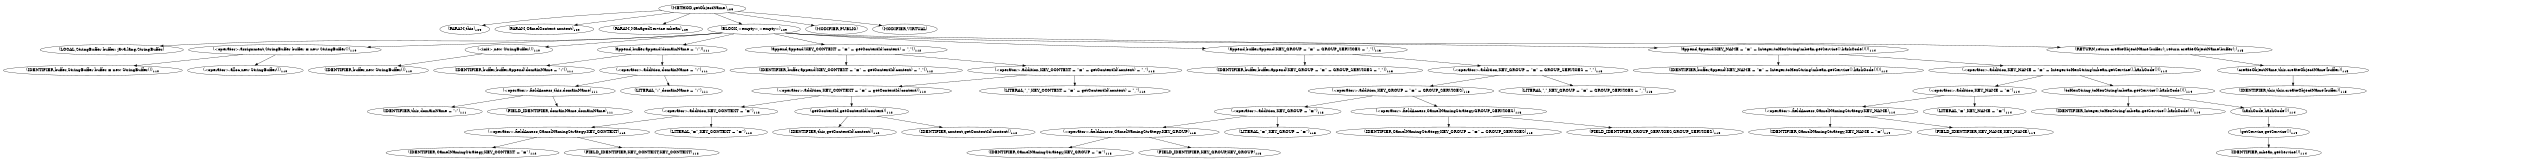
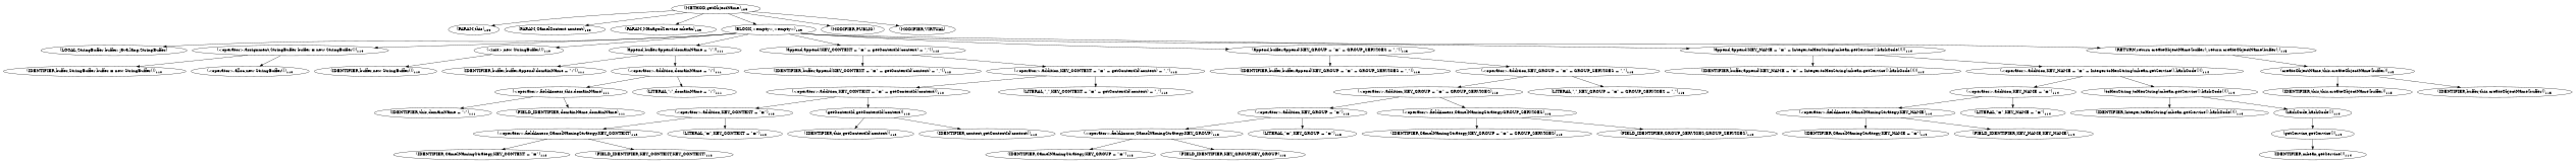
  digraph {
    fontname="DejaVu Serif"
    node [fontname="DejaVu Serif"]
    edge [fontname="DejaVu Serif"]
    n1 [label=<(METHOD,getObjectName)<SUB>109</SUB>>]
    n2 [label=<(PARAM,this)<SUB>109</SUB>>]
    n3 [label=<(PARAM,CamelContext context)<SUB>109</SUB>>]
    n4 [label=<(PARAM,ManagedService mbean)<SUB>109</SUB>>]
    n5 [label=<(BLOCK,&lt;empty&gt;,&lt;empty&gt;)<SUB>109</SUB>>]
    n6 [label=<(MODIFIER,PUBLIC)>]
    n7 [label=<(MODIFIER,VIRTUAL)>]
    n8 [label=<(LOCAL,StringBuffer buffer: java.lang.StringBuffer)>]
    n9 [label=<(&lt;operator&gt;.assignment,StringBuffer buffer = new StringBuffer())<SUB>110</SUB>>]
    n10 [label=<(&lt;init&gt;,new StringBuffer())<SUB>110</SUB>>]
    n11 [label=<(append,buffer.append(domainName + &quot;:&quot;))<SUB>111</SUB>>]
    n12 [label=<(append,append(KEY_CONTEXT + &quot;=&quot; + getContextId(context) + &quot;,&quot;))<SUB>112</SUB>>]
    n13 [label=<(append,buffer.append(KEY_GROUP + &quot;=&quot; + GROUP_SERVICES + &quot;,&quot;))<SUB>113</SUB>>]
    n14 [label=<(append,append(KEY_NAME + &quot;=&quot; + Integer.toHexString(mbean.getService().hashCode())))<SUB>114</SUB>>]
    n15 [label=<(RETURN,return createObjectName(buffer);,return createObjectName(buffer);)<SUB>115</SUB>>]
    n16 [label=<(IDENTIFIER,buffer,StringBuffer buffer = new StringBuffer())<SUB>110</SUB>>]
    n17 [label=<(&lt;operator&gt;.alloc,new StringBuffer())<SUB>110</SUB>>]
    n18 [label=<(IDENTIFIER,buffer,new StringBuffer())<SUB>110</SUB>>]
    n19 [label=<(IDENTIFIER,buffer,buffer.append(domainName + &quot;:&quot;))<SUB>111</SUB>>]
    n20 [label=<(&lt;operator&gt;.addition,domainName + &quot;:&quot;)<SUB>111</SUB>>]
    n21 [label=<(IDENTIFIER,buffer,append(KEY_CONTEXT + &quot;=&quot; + getContextId(context) + &quot;,&quot;))<SUB>112</SUB>>]
    n22 [label=<(&lt;operator&gt;.addition,KEY_CONTEXT + &quot;=&quot; + getContextId(context) + &quot;,&quot;)<SUB>112</SUB>>]
    n23 [label=<(IDENTIFIER,buffer,buffer.append(KEY_GROUP + &quot;=&quot; + GROUP_SERVICES + &quot;,&quot;))<SUB>113</SUB>>]
    n24 [label=<(&lt;operator&gt;.addition,KEY_GROUP + &quot;=&quot; + GROUP_SERVICES + &quot;,&quot;)<SUB>113</SUB>>]
    n25 [label=<(IDENTIFIER,buffer,append(KEY_NAME + &quot;=&quot; + Integer.toHexString(mbean.getService().hashCode())))<SUB>114</SUB>>]
    n26 [label=<(&lt;operator&gt;.addition,KEY_NAME + &quot;=&quot; + Integer.toHexString(mbean.getService().hashCode()))<SUB>114</SUB>>]
    n27 [label=<(createObjectName,this.createObjectName(buffer))<SUB>115</SUB>>]
    n28 [label=<(&lt;operator&gt;.fieldAccess,this.domainName)<SUB>111</SUB>>]
    n29 [label=<(LITERAL,&quot;:&quot;,domainName + &quot;:&quot;)<SUB>111</SUB>>]
    n30 [label=<(IDENTIFIER,this,domainName + &quot;:&quot;)<SUB>111</SUB>>]
    n31 [label=<(FIELD_IDENTIFIER,domainName,domainName)<SUB>111</SUB>>]
    n32 [label=<(&lt;operator&gt;.addition,KEY_CONTEXT + &quot;=&quot; + getContextId(context))<SUB>112</SUB>>]
    n33 [label=<(LITERAL,&quot;,&quot;,KEY_CONTEXT + &quot;=&quot; + getContextId(context) + &quot;,&quot;)<SUB>112</SUB>>]
    n34 [label=<(&lt;operator&gt;.addition,KEY_CONTEXT + &quot;=&quot;)<SUB>112</SUB>>]
    n35 [label=<(getContextId,getContextId(context))<SUB>112</SUB>>]
    n36 [label=<(&lt;operator&gt;.fieldAccess,CamelNamingStrategy.KEY_CONTEXT)<SUB>112</SUB>>]
    n37 [label=<(LITERAL,&quot;=&quot;,KEY_CONTEXT + &quot;=&quot;)<SUB>112</SUB>>]
    n38 [label=<(IDENTIFIER,this,getContextId(context))<SUB>112</SUB>>]
    n39 [label=<(IDENTIFIER,context,getContextId(context))<SUB>112</SUB>>]
    n40 [label=<(IDENTIFIER,CamelNamingStrategy,KEY_CONTEXT + &quot;=&quot;)<SUB>112</SUB>>]
    n41 [label=<(FIELD_IDENTIFIER,KEY_CONTEXT,KEY_CONTEXT)<SUB>112</SUB>>]
    n42 [label=<(&lt;operator&gt;.addition,KEY_GROUP + &quot;=&quot; + GROUP_SERVICES)<SUB>113</SUB>>]
    n43 [label=<(LITERAL,&quot;,&quot;,KEY_GROUP + &quot;=&quot; + GROUP_SERVICES + &quot;,&quot;)<SUB>113</SUB>>]
    n44 [label=<(&lt;operator&gt;.addition,KEY_GROUP + &quot;=&quot;)<SUB>113</SUB>>]
    n45 [label=<(&lt;operator&gt;.fieldAccess,CamelNamingStrategy.GROUP_SERVICES)<SUB>113</SUB>>]
    n46 [label=<(&lt;operator&gt;.fieldAccess,CamelNamingStrategy.KEY_GROUP)<SUB>113</SUB>>]
    n47 [label=<(LITERAL,&quot;=&quot;,KEY_GROUP + &quot;=&quot;)<SUB>113</SUB>>]
    n48 [label=<(IDENTIFIER,CamelNamingStrategy,KEY_GROUP + &quot;=&quot; + GROUP_SERVICES)<SUB>113</SUB>>]
    n49 [label=<(FIELD_IDENTIFIER,GROUP_SERVICES,GROUP_SERVICES)<SUB>113</SUB>>]
    n50 [label=<(IDENTIFIER,CamelNamingStrategy,KEY_GROUP + &quot;=&quot;)<SUB>113</SUB>>]
    n51 [label=<(FIELD_IDENTIFIER,KEY_GROUP,KEY_GROUP)<SUB>113</SUB>>]
    n52 [label=<(&lt;operator&gt;.addition,KEY_NAME + &quot;=&quot;)<SUB>114</SUB>>]
    n53 [label=<(toHexString,toHexString(mbean.getService().hashCode()))<SUB>114</SUB>>]
    n54 [label=<(&lt;operator&gt;.fieldAccess,CamelNamingStrategy.KEY_NAME)<SUB>114</SUB>>]
    n55 [label=<(LITERAL,&quot;=&quot;,KEY_NAME + &quot;=&quot;)<SUB>114</SUB>>]
    n56 [label=<(IDENTIFIER,Integer,toHexString(mbean.getService().hashCode()))<SUB>114</SUB>>]
    n57 [label=<(hashCode,hashCode())<SUB>114</SUB>>]
    n58 [label=<(IDENTIFIER,CamelNamingStrategy,KEY_NAME + &quot;=&quot;)<SUB>114</SUB>>]
    n59 [label=<(FIELD_IDENTIFIER,KEY_NAME,KEY_NAME)<SUB>114</SUB>>]
    n60 [label=<(getService,getService())<SUB>114</SUB>>]
    n61 [label=<(IDENTIFIER,mbean,getService())<SUB>114</SUB>>]
    n62 [label=<(IDENTIFIER,this,this.createObjectName(buffer))<SUB>115</SUB>>]
+   n63 [label=<(IDENTIFIER,buffer,this.createObjectName(buffer))<SUB>115</SUB>>]
    n1 -> n2
    n1 -> n3
    n1 -> n4
    n1 -> n5
    n1 -> n6
    n1 -> n7
    n5 -> n8
    n5 -> n9
    n5 -> n10
    n5 -> n11
    n5 -> n12
    n5 -> n13
    n5 -> n14
    n5 -> n15
    n9 -> n16
    n9 -> n17
    n10 -> n18
    n11 -> n19
    n11 -> n20
    n12 -> n21
    n12 -> n22
    n13 -> n23
    n13 -> n24
    n14 -> n25
    n14 -> n26
    n15 -> n27
    n20 -> n28
    n20 -> n29
    n22 -> n32
    n22 -> n33
    n24 -> n42
    n24 -> n43
    n26 -> n52
    n26 -> n53
    n27 -> n62
+   n27 -> n63
    n28 -> n30
    n28 -> n31
    n32 -> n34
    n32 -> n35
    n34 -> n36
    n34 -> n37
    n35 -> n38
    n35 -> n39
    n36 -> n40
    n36 -> n41
    n42 -> n44
    n42 -> n45
    n44 -> n46
    n44 -> n47
    n45 -> n48
    n45 -> n49
    n46 -> n50
    n46 -> n51
    n52 -> n54
    n52 -> n55
    n53 -> n56
    n53 -> n57
    n54 -> n58
    n54 -> n59
    n57 -> n60
    n60 -> n61
  }
